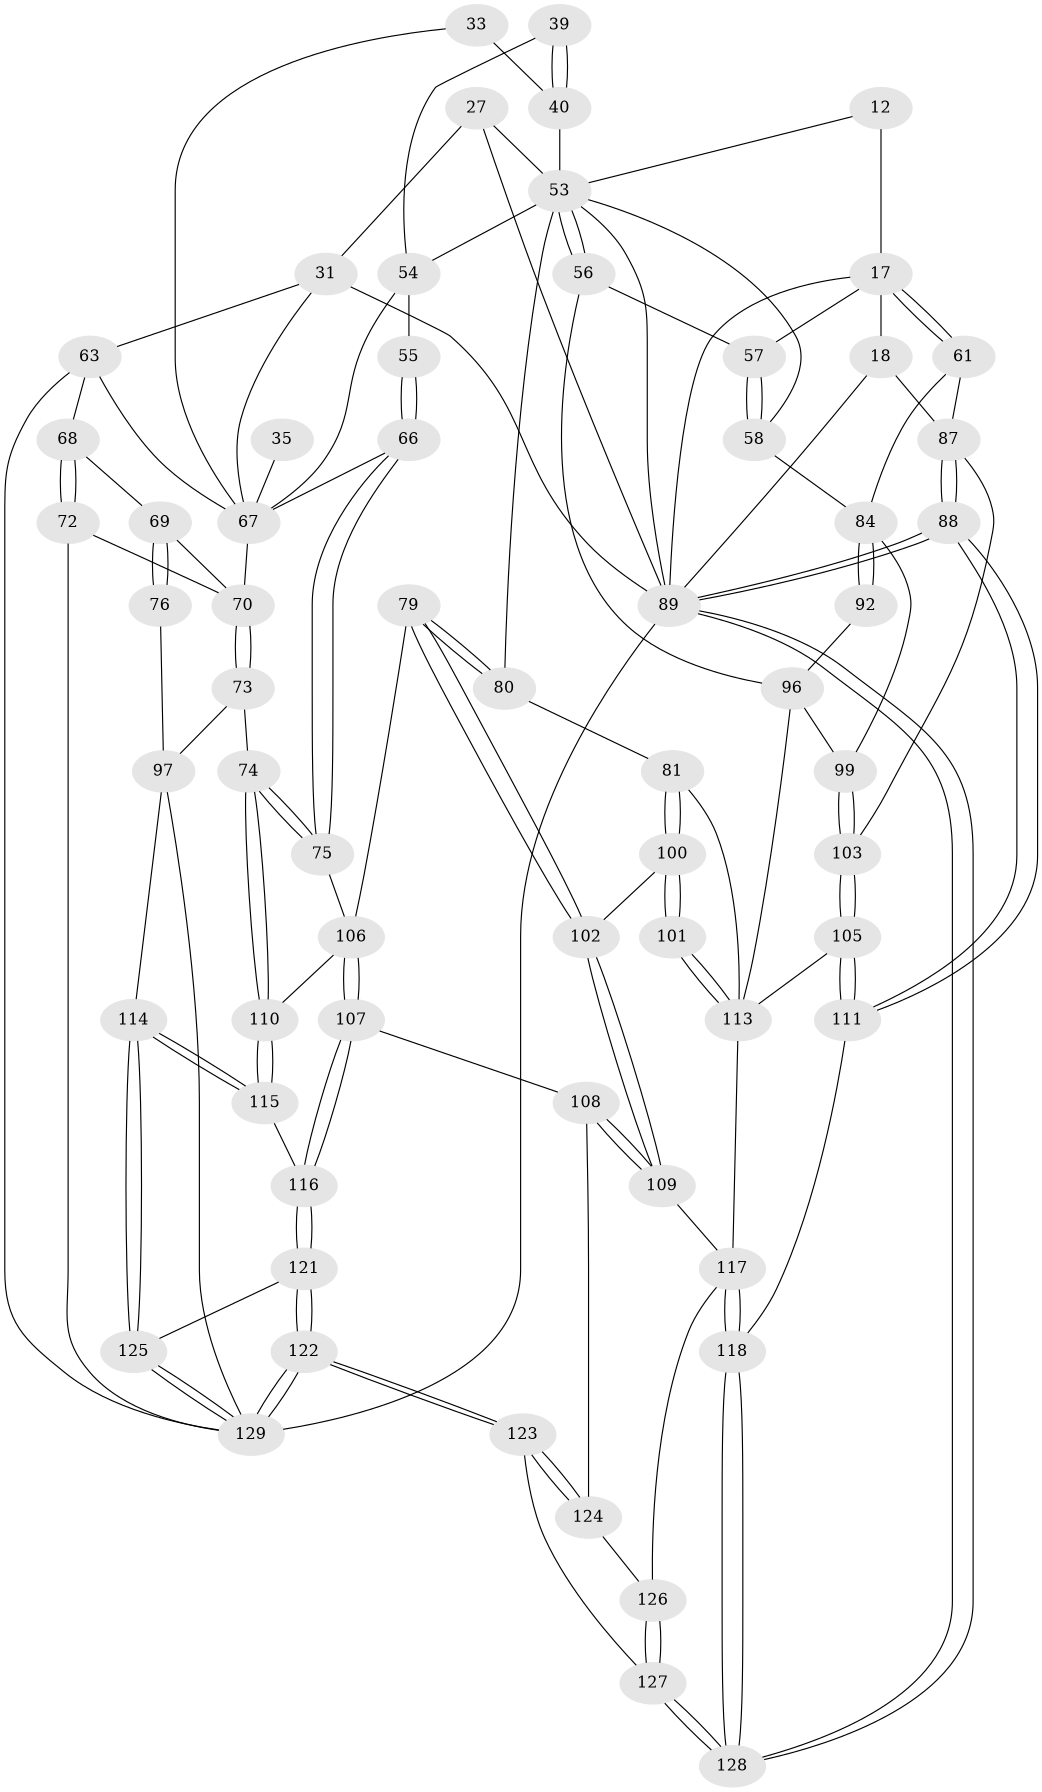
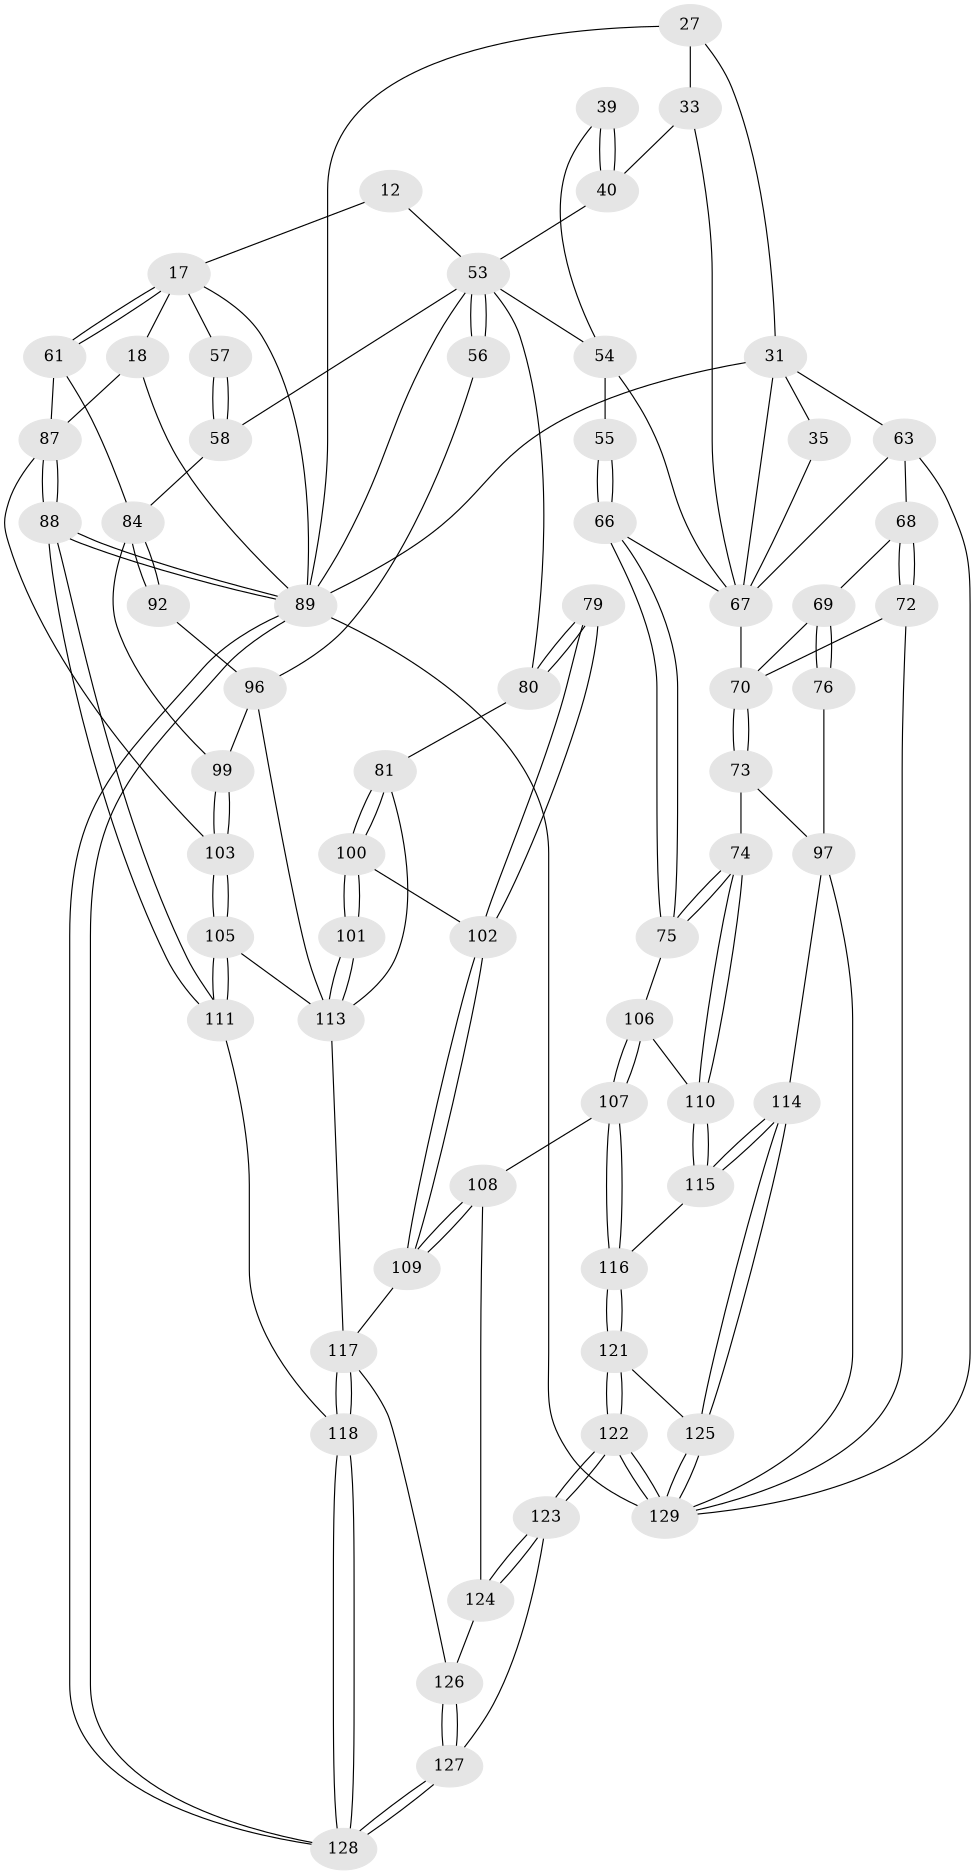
  graph {
    node [color=gray90 style=filled]
    17 [super="+16+15"]
    12
    53 [super="+46+52"]
    18 [super="+14+13+10"]
    61
    89 [super="+32"]
    57
    58 [super="+48+47"]
    54 [super="+42"]
    56
    80
    87 [super="+62+19"]
    84 [super="+60+59"]
    129 [super="+93+71"]
    128
    88
    103 [super="+86"]
    27 [super="+20"]
    31 [super="+30+29"]
    33 [super="+28"]
    35
    63 [super="+43"]
    67 [super="+44+45"]
    40 [super="+23+22+34"]
    68
    70
    39
    55
    96 [super="+91+83"]
    81
    66 [super="+65+50"]
    75
    113 [super="+104+95+94"]
    99 [super="+98"]
    92
    69
    72
    106 [super="+78"]
    73
    76
    97 [super="+77"]
    74
    110
    114
    115
    107
    79
    102
    109
    100
    101
    117 [super="+112"]
    111
    105
    118
    125
    108
    116
    124 [super="+119"]
    121
    126 [super="+120"]
    122
    127
    123
    17 -- 18 [weight=2]
    17 -- 61
    17 -- 61
    17 -- 89
    17 -- 57
    12 -- 17 [weight=2]
    12 -- 53
    53 -- 89
    53 -- 58
    53 -- 54
    53 -- 56
    53 -- 56
    53 -- 80
    18 -- 89 [weight=2]
    18 -- 87 [weight=2]
    61 -- 87
    61 -- 84
    89 -- 129 [weight=3]
    89 -- 128
    89 -- 128
    57 -- 58 [weight=2]
    57 -- 58
    58 -- 84
    54 -- 67
    54 -- 55
-   56 -- 57
    56 -- 96
    80 -- 81
    87 -- 88
    87 -- 88
    87 -- 103
    84 -- 99
    84 -- 92 [weight=2]
    84 -- 92
    88 -- 89
    88 -- 89
    88 -- 111
    88 -- 111
    103 -- 105
    103 -- 105
    27 -- 89
    27 -- 31
-   27 -- 53 [weight=2]
+   27 -- 33 [weight=2]
    31 -- 89 [weight=2]
+   31 -- 35 [weight=2]
    31 -- 63
    31 -- 67
    33 -- 67
    33 -- 40 [weight=2]
    35 -- 67
    63 -- 129
    63 -- 67
    63 -- 68
    67 -- 70
    40 -- 53 [weight=2]
    68 -- 69
    68 -- 72
    68 -- 72
    70 -- 73
    70 -- 73
    39 -- 54
    39 -- 40 [weight=2]
    39 -- 40
    55 -- 66 [weight=2]
    55 -- 66
    96 -- 113 [weight=2]
    96 -- 99 [weight=2]
    81 -- 113
    81 -- 100
    81 -- 100
    66 -- 67 [weight=3]
    66 -- 75
    66 -- 75
    75 -- 106
    113 -- 117
    99 -- 103 [weight=2]
    99 -- 103
    92 -- 96
    69 -- 70
    69 -- 76
    69 -- 76
    72 -- 129
    72 -- 70
    106 -- 110
    106 -- 107
    106 -- 107
    73 -- 97
    73 -- 74
    76 -- 97
    97 -- 129
    97 -- 114
    74 -- 75
    74 -- 75
    74 -- 110
    74 -- 110
    110 -- 115
    110 -- 115
    114 -- 115
    114 -- 115
    114 -- 125
    114 -- 125
    115 -- 116
    107 -- 108
    107 -- 116
    107 -- 116
    79 -- 80
    79 -- 80
-   79 -- 106
    79 -- 102
    79 -- 102
    102 -- 109
    102 -- 109
    109 -- 117
    100 -- 102
    100 -- 101
    100 -- 101
    101 -- 113 [weight=2]
    101 -- 113
    117 -- 118
    117 -- 118
    117 -- 126
    111 -- 118
    105 -- 113
    105 -- 111
    105 -- 111
    118 -- 128
    118 -- 128
    125 -- 129
    125 -- 129
    108 -- 109
    108 -- 109
    108 -- 124
    116 -- 121
    116 -- 121
    124 -- 126 [weight=2]
    121 -- 125
    121 -- 122
    121 -- 122
    126 -- 127
    126 -- 127
    122 -- 129
    122 -- 129
    122 -- 123
    122 -- 123
    127 -- 128
    127 -- 128
    123 -- 124
    123 -- 124
    123 -- 127
  }
